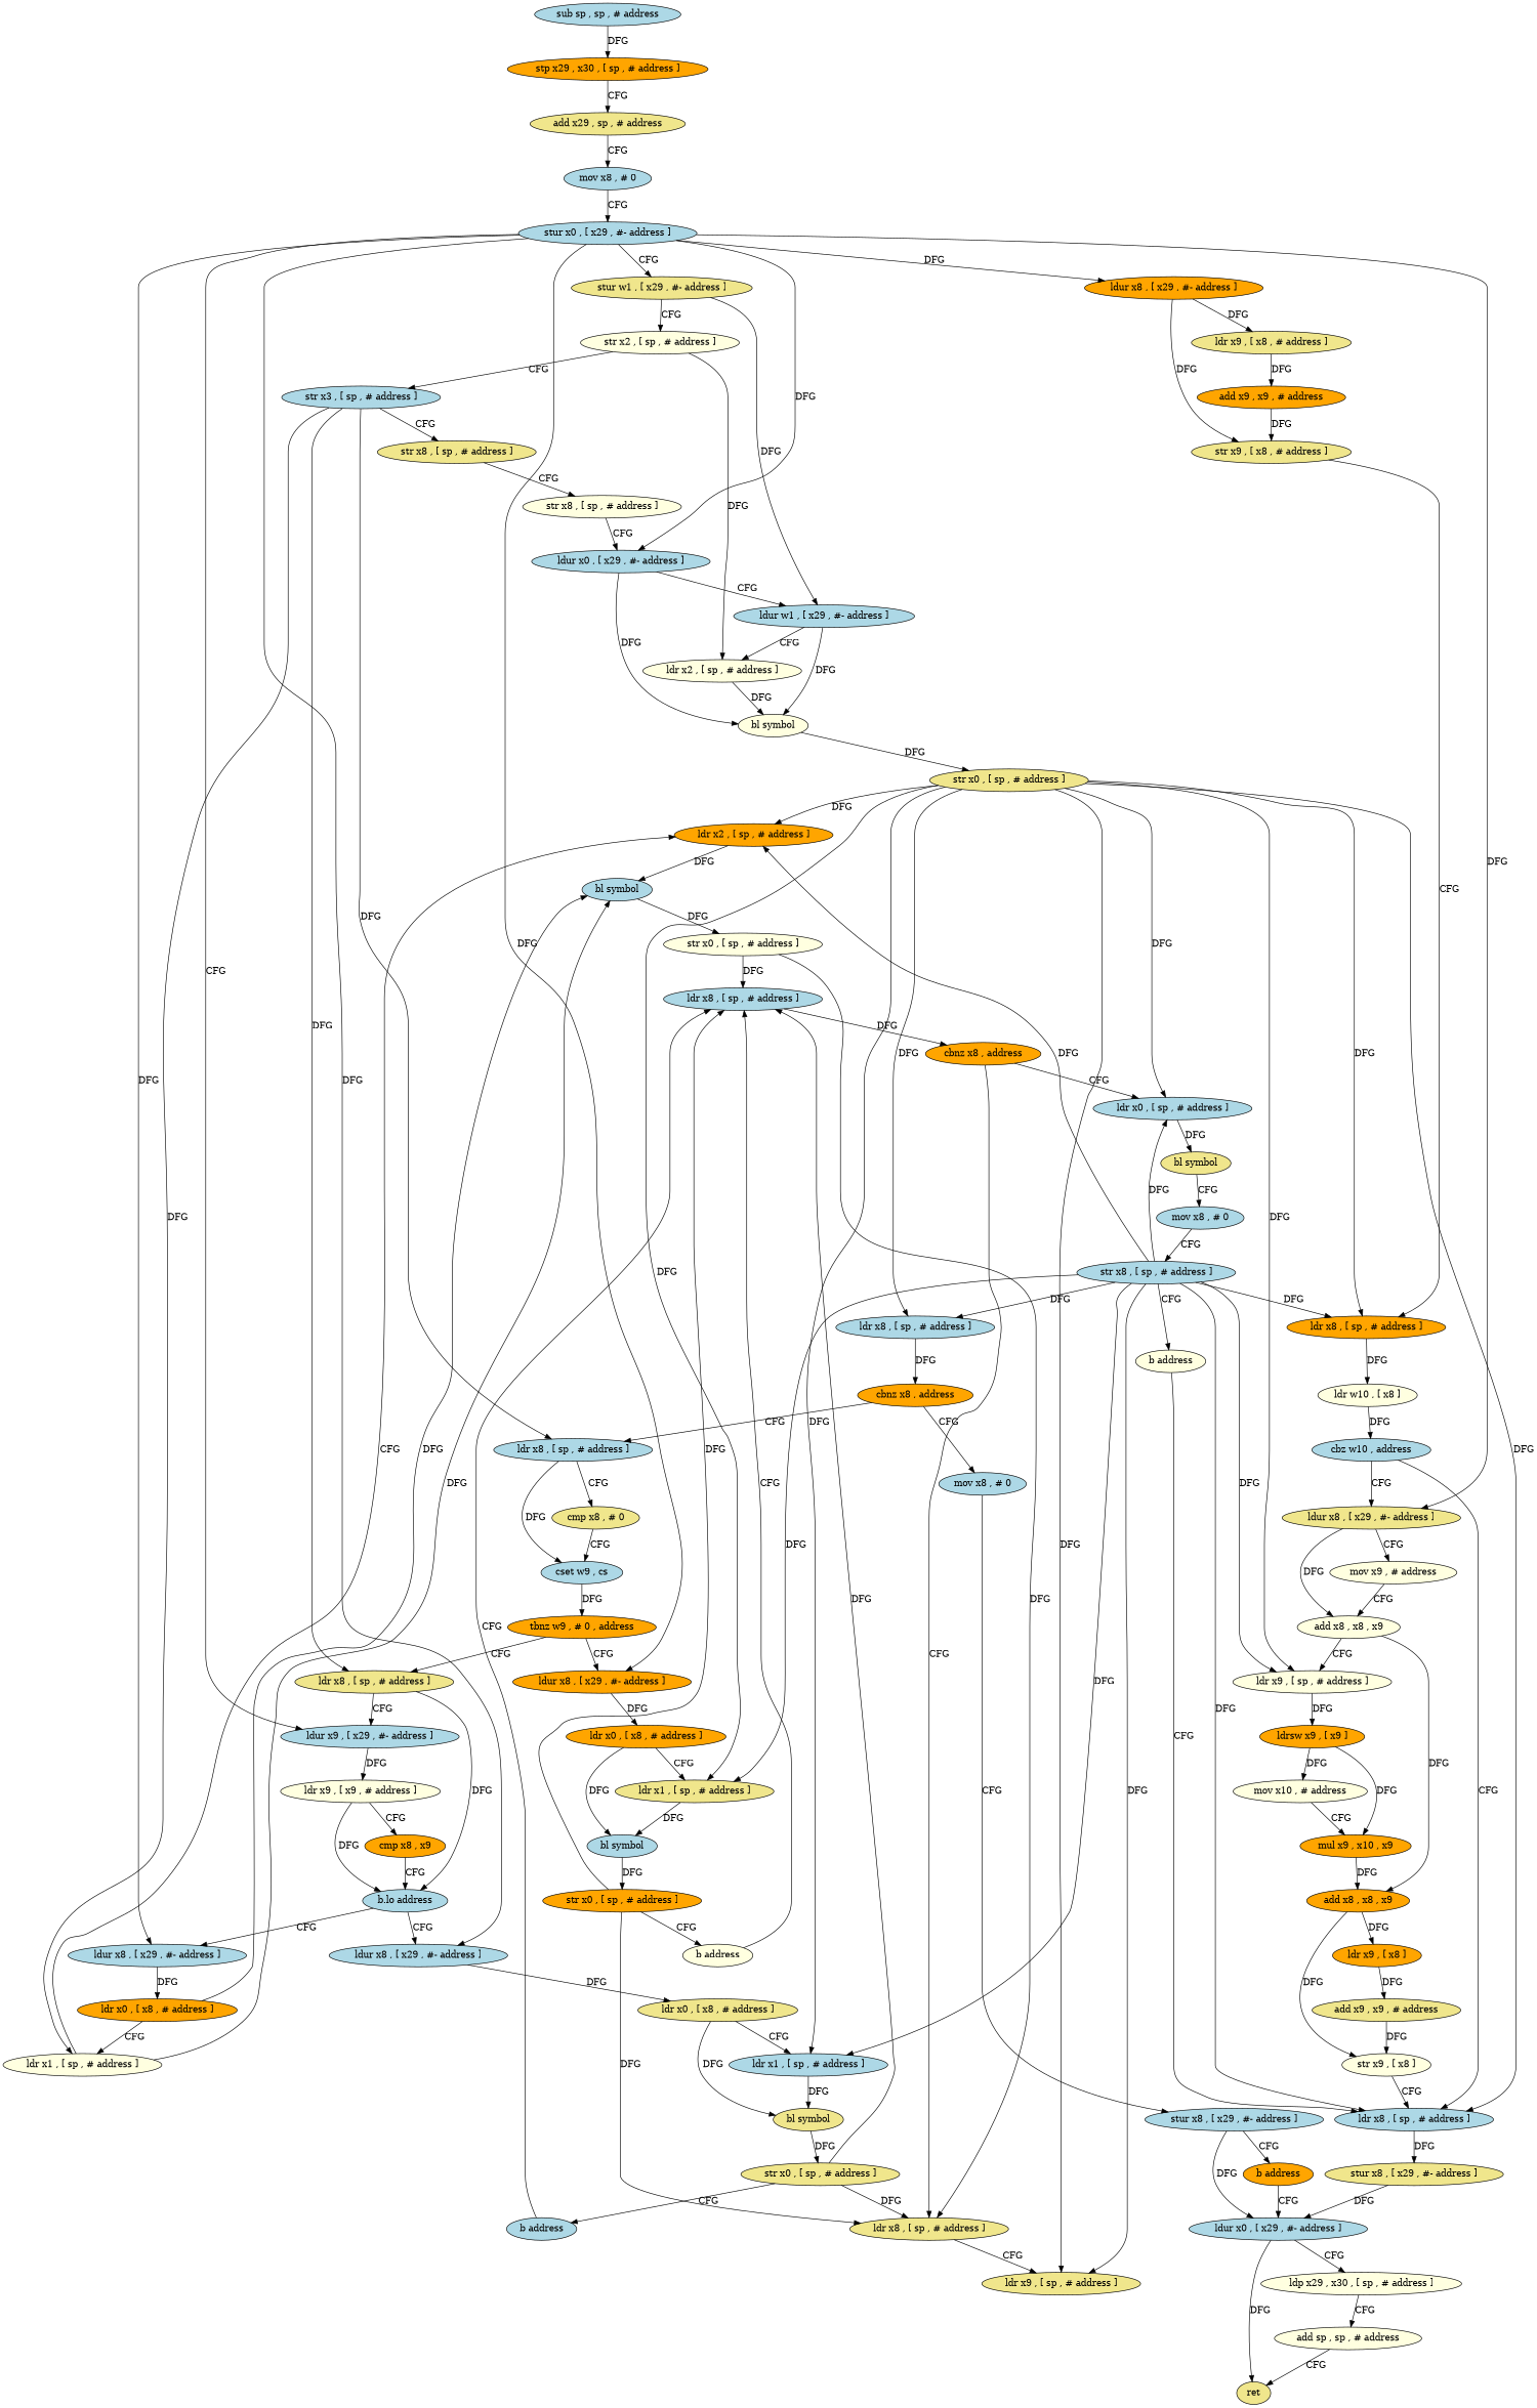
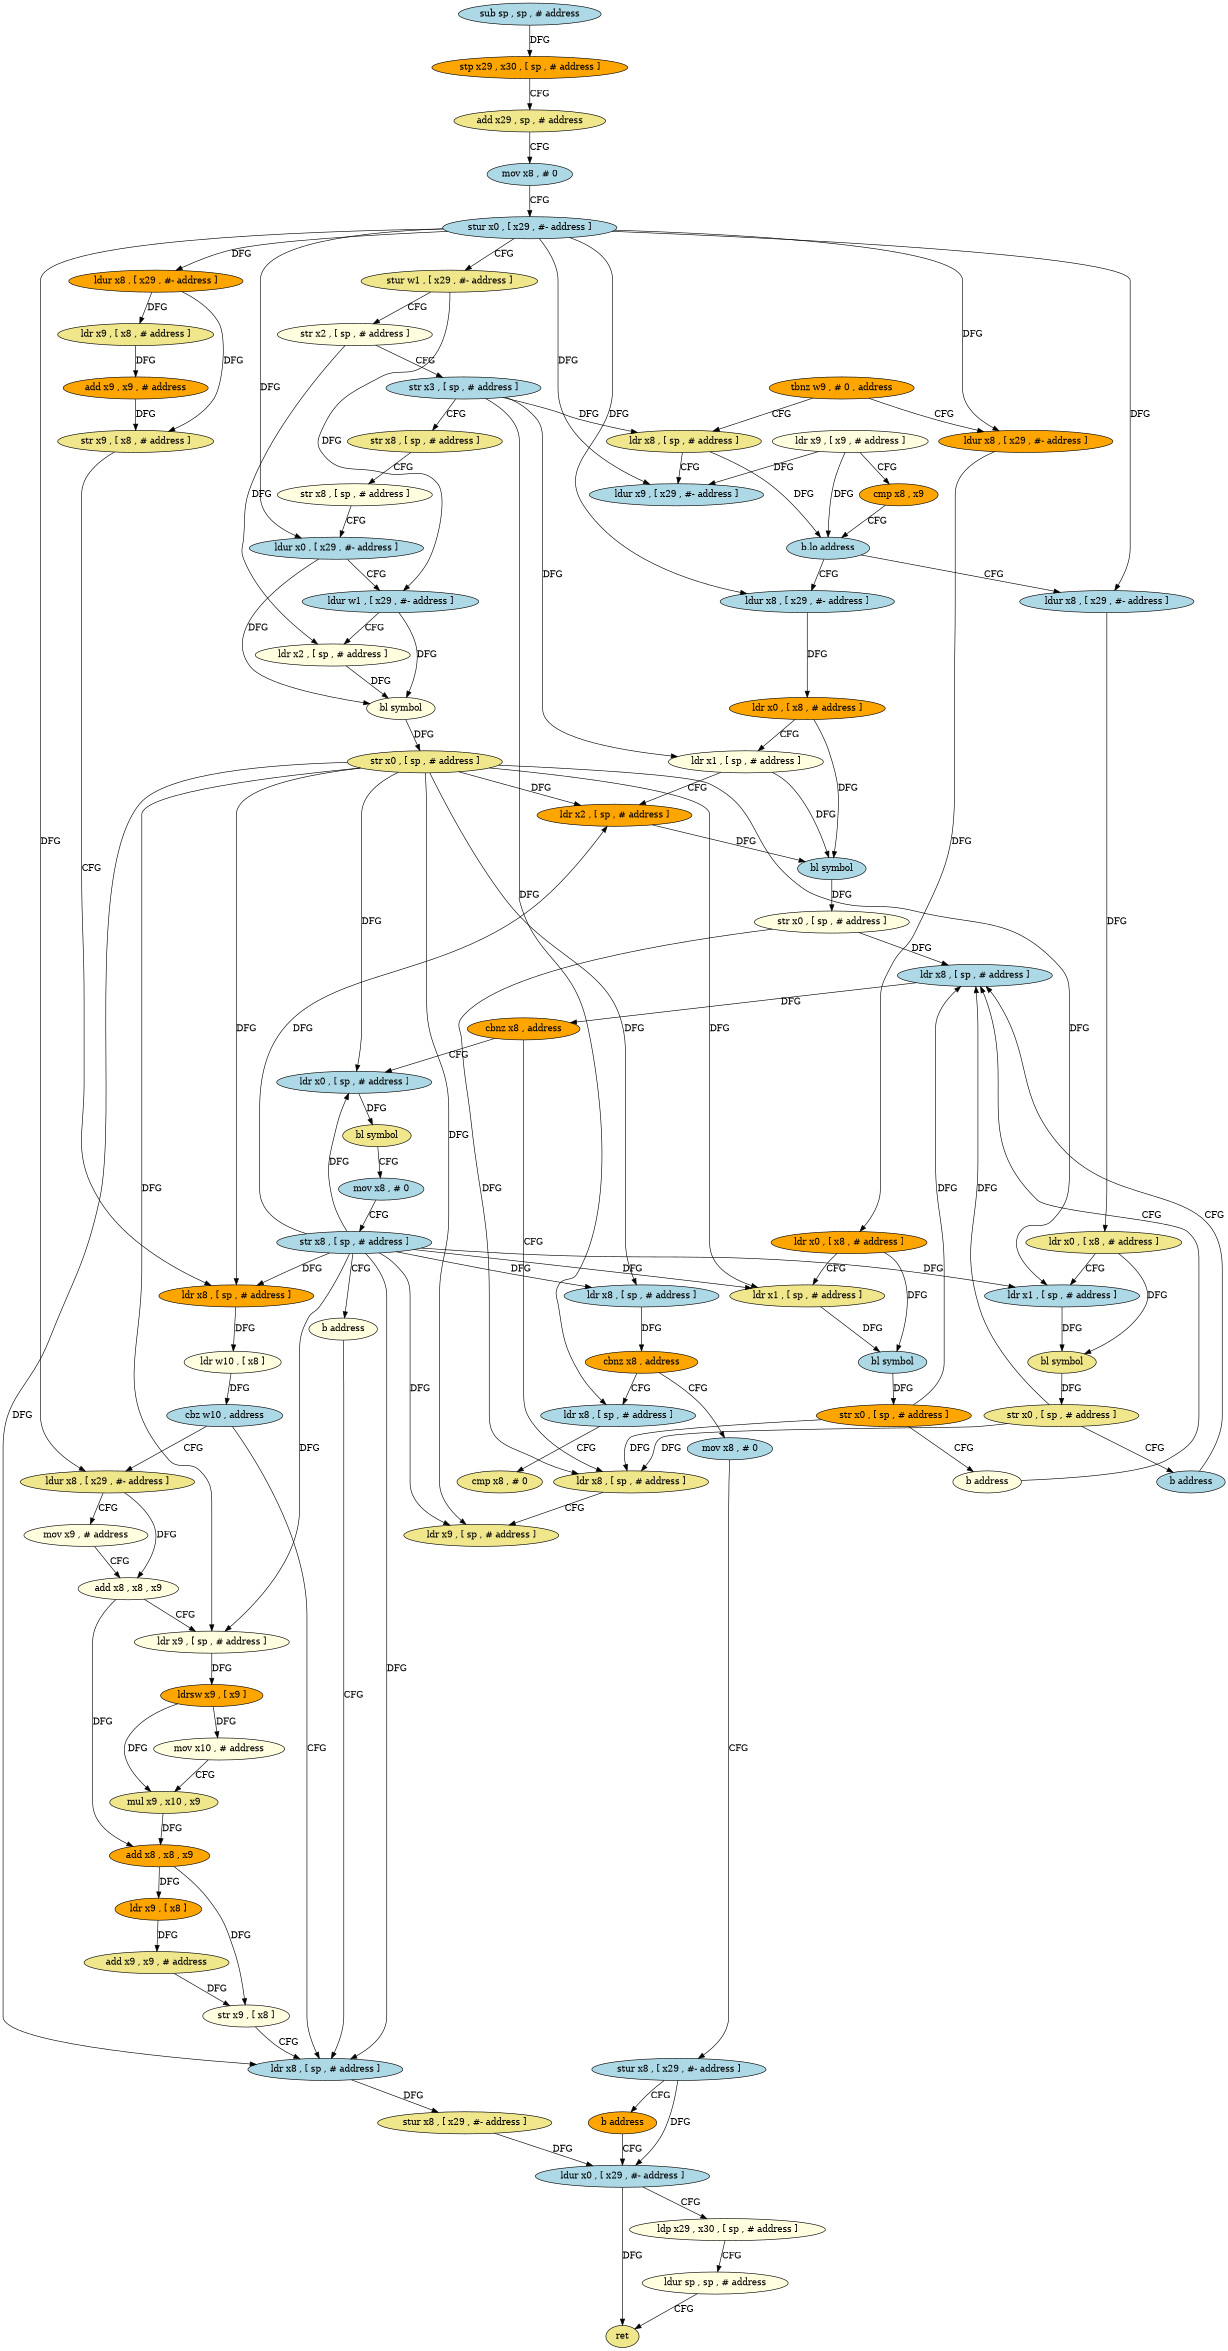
  digraph {
    node [fillcolor=lightblue style=filled]
    n1 [label="sub sp , sp , # address"]
    n2 [fillcolor=orange label="stp x29 , x30 , [ sp , # address ]"]
    n3 [fillcolor=khaki label="add x29 , sp , # address"]
    n4 [label="mov x8 , # 0"]
    n5 [label="stur x0 , [ x29 , #- address ]"]
    n6 [fillcolor=khaki label="stur w1 , [ x29 , #- address ]"]
    n7 [label="ldur x0 , [ x29 , #- address ]"]
    n8 [fillcolor=orange label="ldur x8 , [ x29 , #- address ]"]
    n9 [label="ldur x9 , [ x29 , #- address ]"]
    n10 [label="ldur x8 , [ x29 , #- address ]"]
    n11 [label="ldur x8 , [ x29 , #- address ]"]
    n12 [fillcolor=orange label="ldur x8 , [ x29 , #- address ]"]
    n13 [fillcolor=khaki label="ldur x8 , [ x29 , #- address ]"]
    n14 [fillcolor=lightyellow label="str x2 , [ sp , # address ]"]
    n15 [label="ldur w1 , [ x29 , #- address ]"]
    n16 [fillcolor=lightyellow label="bl symbol"]
    n17 [fillcolor=orange label="ldr x0 , [ x8 , # address ]"]
    n18 [fillcolor=lightyellow label="ldr x9 , [ x9 , # address ]"]
    n19 [fillcolor=orange label="ldr x0 , [ x8 , # address ]"]
    n20 [fillcolor=khaki label="ldr x0 , [ x8 , # address ]"]
    n21 [fillcolor=khaki label="ldr x9 , [ x8 , # address ]"]
    n22 [fillcolor=khaki label="str x9 , [ x8 , # address ]"]
    n23 [fillcolor=lightyellow label="mov x9 , # address"]
    n24 [fillcolor=lightyellow label="add x8 , x8 , x9"]
    n25 [label="str x3 , [ sp , # address ]"]
    n26 [fillcolor=lightyellow label="ldr x2 , [ sp , # address ]"]
    n27 [fillcolor=khaki label="str x8 , [ sp , # address ]"]
    n28 [label="ldr x8 , [ sp , # address ]"]
    n29 [fillcolor=khaki label="ldr x8 , [ sp , # address ]"]
    n30 [fillcolor=lightyellow label="ldr x1 , [ sp , # address ]"]
    n31 [fillcolor=lightyellow label="str x8 , [ sp , # address ]"]
    n32 [fillcolor=khaki label="cmp x8 , # 0"]
-   n33 [label="cset w9 , cs"]
    n34 [label="b.lo address"]
    n35 [fillcolor=orange label="ldr x2 , [ sp , # address ]"]
    n36 [label="bl symbol"]
    n37 [fillcolor=khaki label="str x0 , [ sp , # address ]"]
    n38 [label="ldr x8 , [ sp , # address ]"]
    n39 [fillcolor=khaki label="ldr x1 , [ sp , # address ]"]
    n40 [label="ldr x1 , [ sp , # address ]"]
    n41 [label="ldr x0 , [ sp , # address ]"]
    n42 [fillcolor=khaki label="ldr x9 , [ sp , # address ]"]
    n43 [fillcolor=orange label="ldr x8 , [ sp , # address ]"]
    n44 [label="ldr x8 , [ sp , # address ]"]
    n45 [fillcolor=lightyellow label="ldr x9 , [ sp , # address ]"]
    n46 [fillcolor=orange label="cbnz x8 , address"]
    n47 [label="bl symbol"]
    n48 [fillcolor=khaki label="bl symbol"]
    n49 [fillcolor=khaki label="bl symbol"]
    n50 [fillcolor=lightyellow label="ldr w10 , [ x8 ]"]
    n51 [fillcolor=khaki label="stur x8 , [ x29 , #- address ]"]
    n52 [fillcolor=orange label="ldrsw x9 , [ x9 ]"]
    n53 [label="mov x8 , # 0"]
    n54 [label="stur x8 , [ x29 , #- address ]"]
    n55 [fillcolor=orange label="tbnz w9 , # 0 , address"]
    n56 [fillcolor=orange label="b address"]
    n57 [label="ldur x0 , [ x29 , #- address ]"]
    n58 [fillcolor=lightyellow label="ldp x29 , x30 , [ sp , # address ]"]
    n59 [fillcolor=khaki label=ret]
-   n60 [fillcolor=lightyellow label="add sp , sp , # address"]
+   n60 [fillcolor=lightyellow label="ldur sp , sp , # address"]
    n61 [fillcolor=orange label="cmp x8 , x9"]
    n62 [fillcolor=orange label="str x0 , [ sp , # address ]"]
    n63 [fillcolor=lightyellow label="b address"]
    n64 [label="ldr x8 , [ sp , # address ]"]
    n65 [fillcolor=khaki label="ldr x8 , [ sp , # address ]"]
    n66 [fillcolor=orange label="cbnz x8 , address"]
    n67 [fillcolor=lightyellow label="str x0 , [ sp , # address ]"]
    n68 [fillcolor=khaki label="str x0 , [ sp , # address ]"]
    n69 [label="b address"]
    n70 [label="mov x8 , # 0"]
    n71 [fillcolor=orange label="add x9 , x9 , # address"]
    n72 [label="cbz w10 , address"]
    n73 [fillcolor=orange label="add x8 , x8 , x9"]
    n74 [label="str x8 , [ sp , # address ]"]
    n75 [fillcolor=lightyellow label="b address"]
    n76 [fillcolor=orange label="ldr x9 , [ x8 ]"]
    n77 [fillcolor=lightyellow label="str x9 , [ x8 ]"]
    n78 [fillcolor=lightyellow label="mov x10 , # address"]
-   n79 [fillcolor=orange label="mul x9 , x10 , x9"]
+   n79 [fillcolor=khaki label="mul x9 , x10 , x9"]
    n80 [fillcolor=khaki label="add x9 , x9 , # address"]
    n1 -> n2 [label=DFG]
    n2 -> n3 [label=CFG]
    n3 -> n4 [label=CFG]
    n4 -> n5 [label=CFG]
    n5 -> n6 [label=CFG]
    n5 -> n7 [label=DFG]
    n5 -> n8 [label=DFG]
-   n5 -> n9 [label=CFG]
+   n5 -> n9 [label=DFG]
    n5 -> n10 [label=DFG]
    n5 -> n11 [label=DFG]
    n5 -> n12 [label=DFG]
    n5 -> n13 [label=DFG]
    n6 -> n14 [label=CFG]
    n6 -> n15 [label=DFG]
    n7 -> n15 [label=CFG]
    n7 -> n16 [label=DFG]
    n8 -> n17 [label=DFG]
-   n9 -> n18 [label=DFG]
+   n18 -> n9 [label=DFG]
    n10 -> n19 [label=DFG]
    n11 -> n20 [label=DFG]
    n12 -> n21 [label=DFG]
    n12 -> n22 [label=DFG]
    n13 -> n23 [label=CFG]
    n13 -> n24 [label=DFG]
    n14 -> n25 [label=CFG]
    n14 -> n26 [label=DFG]
    n15 -> n16 [label=DFG]
    n15 -> n26 [label=CFG]
    n16 -> n37 [label=DFG]
    n17 -> n39 [label=CFG]
    n17 -> n47 [label=DFG]
    n18 -> n34 [label=DFG]
    n18 -> n61 [label=CFG]
    n19 -> n30 [label=CFG]
    n19 -> n36 [label=DFG]
    n20 -> n40 [label=CFG]
    n20 -> n48 [label=DFG]
    n21 -> n71 [label=DFG]
    n22 -> n43 [label=CFG]
    n23 -> n24 [label=CFG]
    n24 -> n45 [label=CFG]
    n24 -> n73 [label=DFG]
    n25 -> n27 [label=CFG]
    n25 -> n28 [label=DFG]
    n25 -> n29 [label=DFG]
    n25 -> n30 [label=DFG]
    n26 -> n16 [label=DFG]
    n27 -> n31 [label=CFG]
    n28 -> n32 [label=CFG]
-   n28 -> n33 [label=DFG]
    n29 -> n9 [label=CFG]
    n29 -> n34 [label=DFG]
    n30 -> n35 [label=CFG]
    n30 -> n36 [label=DFG]
    n31 -> n7 [label=CFG]
-   n32 -> n33 [label=CFG]
-   n33 -> n55 [label=DFG]
    n34 -> n10 [label=CFG]
    n34 -> n11 [label=CFG]
    n35 -> n36 [label=DFG]
    n36 -> n67 [label=DFG]
    n37 -> n35 [label=DFG]
    n37 -> n38 [label=DFG]
    n37 -> n39 [label=DFG]
    n37 -> n40 [label=DFG]
    n37 -> n41 [label=DFG]
    n37 -> n42 [label=DFG]
    n37 -> n43 [label=DFG]
    n37 -> n44 [label=DFG]
    n37 -> n45 [label=DFG]
    n38 -> n46 [label=DFG]
    n39 -> n47 [label=DFG]
    n40 -> n48 [label=DFG]
    n41 -> n49 [label=DFG]
    n43 -> n50 [label=DFG]
    n44 -> n51 [label=DFG]
    n45 -> n52 [label=DFG]
    n46 -> n28 [label=CFG]
    n46 -> n53 [label=CFG]
    n47 -> n62 [label=DFG]
    n48 -> n68 [label=DFG]
    n49 -> n70 [label=CFG]
    n50 -> n72 [label=DFG]
    n51 -> n57 [label=DFG]
    n52 -> n78 [label=DFG]
    n52 -> n79 [label=DFG]
    n53 -> n54 [label=CFG]
    n54 -> n56 [label=CFG]
    n54 -> n57 [label=DFG]
    n55 -> n8 [label=CFG]
    n55 -> n29 [label=CFG]
    n56 -> n57 [label=CFG]
    n57 -> n58 [label=CFG]
    n57 -> n59 [label=DFG]
    n58 -> n60 [label=CFG]
    n60 -> n59 [label=CFG]
    n61 -> n34 [label=CFG]
    n62 -> n63 [label=CFG]
    n62 -> n64 [label=DFG]
    n62 -> n65 [label=DFG]
    n63 -> n64 [label=CFG]
    n64 -> n66 [label=DFG]
    n65 -> n42 [label=CFG]
    n66 -> n41 [label=CFG]
    n66 -> n65 [label=CFG]
    n67 -> n64 [label=DFG]
    n67 -> n65 [label=DFG]
    n68 -> n64 [label=DFG]
    n68 -> n65 [label=DFG]
    n68 -> n69 [label=CFG]
    n69 -> n64 [label=CFG]
    n70 -> n74 [label=CFG]
    n71 -> n22 [label=DFG]
    n72 -> n13 [label=CFG]
    n72 -> n44 [label=CFG]
    n73 -> n76 [label=DFG]
    n73 -> n77 [label=DFG]
    n74 -> n35 [label=DFG]
    n74 -> n38 [label=DFG]
    n74 -> n39 [label=DFG]
    n74 -> n40 [label=DFG]
    n74 -> n41 [label=DFG]
    n74 -> n42 [label=DFG]
    n74 -> n43 [label=DFG]
    n74 -> n44 [label=DFG]
    n74 -> n45 [label=DFG]
    n74 -> n75 [label=CFG]
    n75 -> n44 [label=CFG]
    n76 -> n80 [label=DFG]
    n77 -> n44 [label=CFG]
    n78 -> n79 [label=CFG]
    n79 -> n73 [label=DFG]
    n80 -> n77 [label=DFG]
  }
